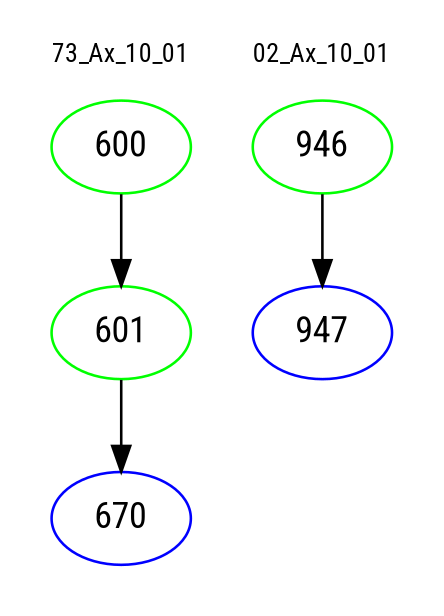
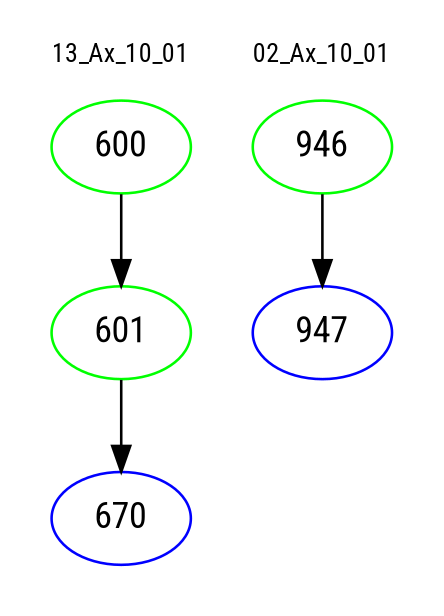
  digraph {
    fontname="Roboto Condensed"
    node [color=green fontname="Roboto Condensed"]
    edge [color=black fontname="Roboto Condensed"]
    n1 [label=600]
    n2 [label=601]
    n3 [color=blue label=670]
    n4 [label=946]
    n5 [color=blue label=947]
    subgraph cluster_1 {
      color=white
      fontsize=10
-     label="73_Ax_10_01"
+     label="13_Ax_10_01"
      n1
      n2
      n3
    }
    subgraph cluster_2 {
      color=white
      fontsize=10
      label="02_Ax_10_01"
      n4
      n5
    }
    n1 -> n2
    n2 -> n3
    n4 -> n5
  }
